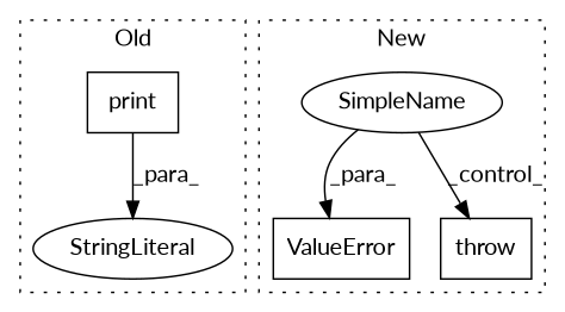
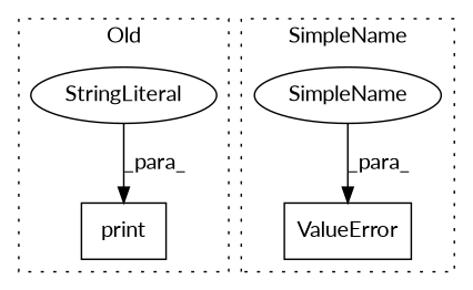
  digraph {
    fontname=Lato
    node [a=32 fontname=Lato shape=box]
    edge [fontname=Lato]
    n1 [l="6,1" label=print s="785,833"]
    n2 [a=45 l=42 label=StringLiteral s=791 shape=ellipse]
    n3 [l="11,1" label=ValueError s="973,1032"]
-   n4 [a=53 l=6 label=throw s=967]
    n5 [a=42 label=SimpleName shape=ellipse]
    subgraph cluster_1 {
      label=Old
      style=dotted
      n1
      n2
    }
    subgraph cluster_2 {
-     label=New
+     label=SimpleName
      style=dotted
      n3
-     n4
      n5
    }
-   n1 -> n2 [label=_para_]
+   n2 -> n1 [label=_para_]
    n5 -> n3 [label=_para_]
-   n5 -> n4 [label=_control_]
  }
